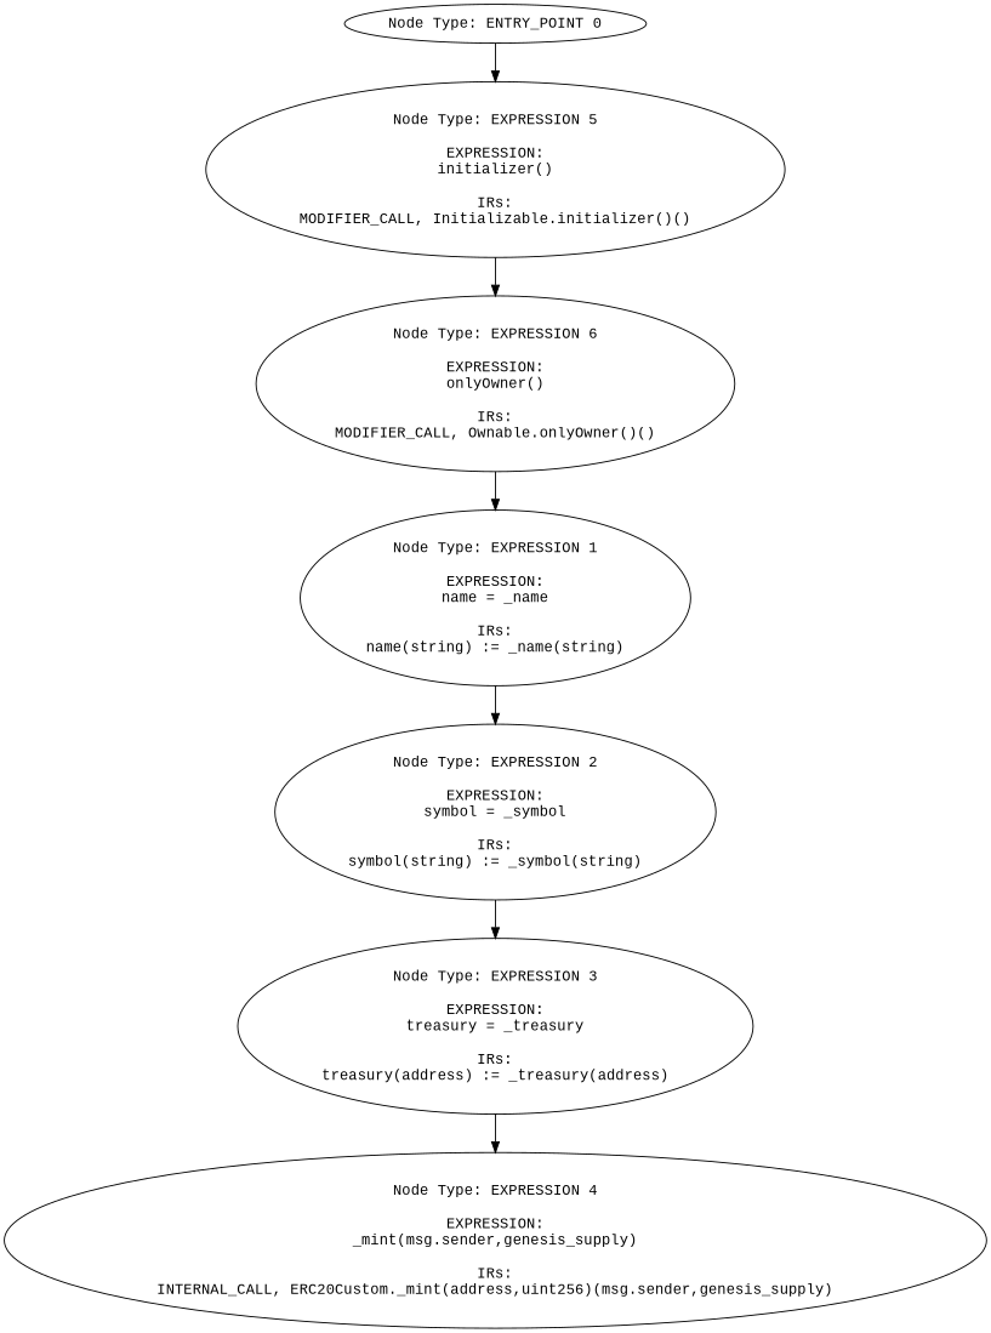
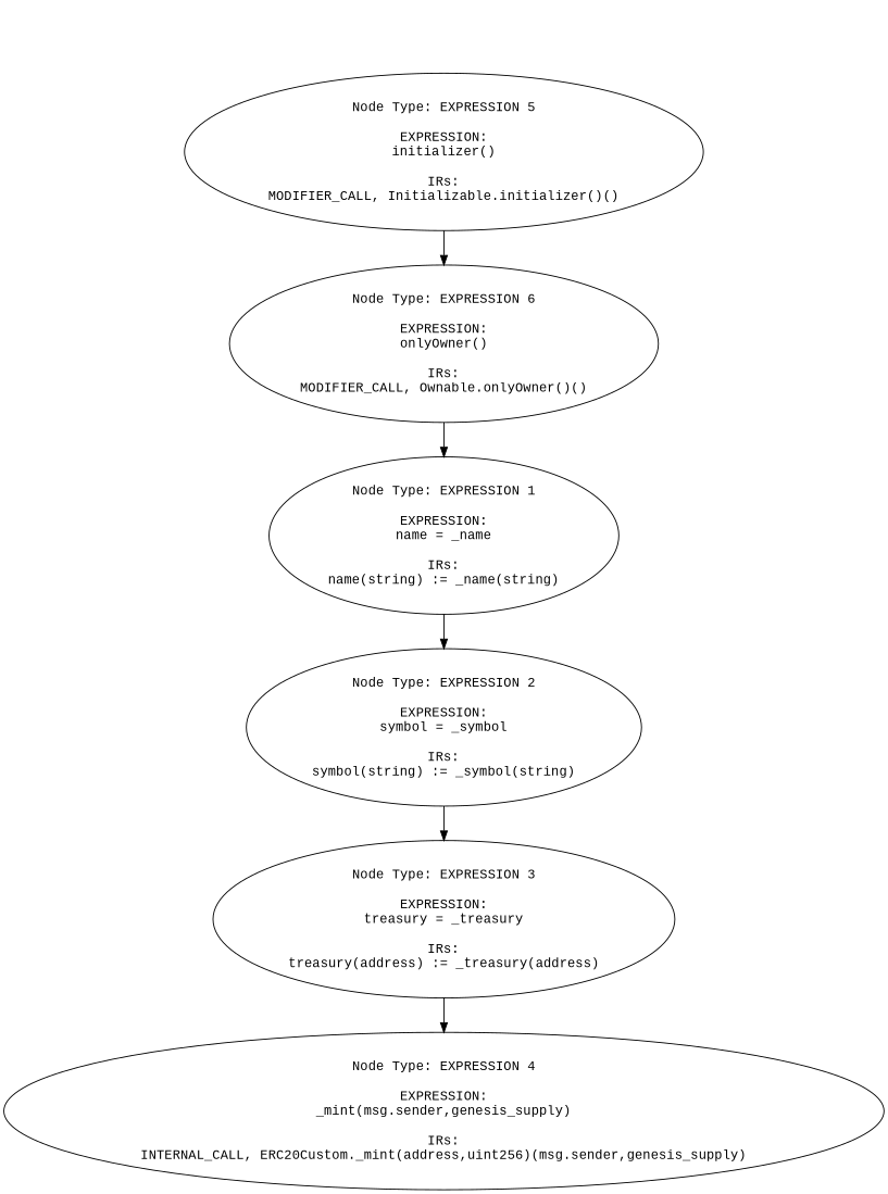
  digraph {
    fontname="Liberation Mono"
    node [fontname="Liberation Mono"]
    edge [fontname="Liberation Mono"]
-   n1 [label="Node Type: ENTRY_POINT 0\n"]
    n2 [label="Node Type: EXPRESSION 5\n\nEXPRESSION:\ninitializer()\n\nIRs:\nMODIFIER_CALL, Initializable.initializer()()"]
    n3 [label="Node Type: EXPRESSION 6\n\nEXPRESSION:\nonlyOwner()\n\nIRs:\nMODIFIER_CALL, Ownable.onlyOwner()()"]
    n4 [label="Node Type: EXPRESSION 1\n\nEXPRESSION:\nname = _name\n\nIRs:\nname(string) := _name(string)"]
    n5 [label="Node Type: EXPRESSION 2\n\nEXPRESSION:\nsymbol = _symbol\n\nIRs:\nsymbol(string) := _symbol(string)"]
    n6 [label="Node Type: EXPRESSION 3\n\nEXPRESSION:\ntreasury = _treasury\n\nIRs:\ntreasury(address) := _treasury(address)"]
    n7 [label="Node Type: EXPRESSION 4\n\nEXPRESSION:\n_mint(msg.sender,genesis_supply)\n\nIRs:\nINTERNAL_CALL, ERC20Custom._mint(address,uint256)(msg.sender,genesis_supply)"]
-   n1 -> n2
    n2 -> n3
    n3 -> n4
    n4 -> n5
    n5 -> n6
    n6 -> n7
  }
